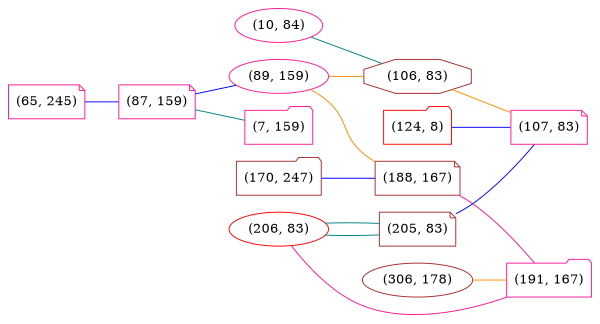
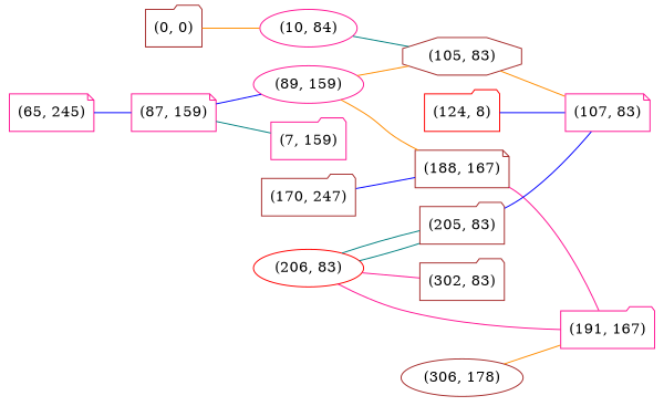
  graph {
    rankdir=LR
    node [color=deeppink shape=folder]
    edge [color=blue weight=1]
    "(65, 245)" [shape=note]
    "(87, 159)" [shape=note]
    "(89, 159)" [shape=ellipse]
    "(7, 159)"
    "(10, 84)" [shape=ellipse]
-   "(105, 83)" [color=brown shape=octagon label="(106, 83)"]
+   "(0, 0)" [color=brown]
+   "(105, 83)" [color=brown shape=octagon]
    "(188, 167)" [color=brown shape=note]
    "(191, 167)"
    "(107, 83)" [shape=note]
    "(206, 83)" [color=red shape=ellipse]
-   "(205, 83)" [color=brown shape=note]
+   "(205, 83)" [color=brown]
+   "(302, 83)" [color=brown]
    n14 [color=brown label="(170, 247)"]
    "(124, 8)" [color=red]
    "(306, 178)" [color=brown shape=ellipse]
    "(65, 245)" -- "(87, 159)"
    "(87, 159)" -- "(89, 159)"
    "(87, 159)" -- "(7, 159)" [color=teal]
    "(89, 159)" -- "(105, 83)" [color=darkorange]
    "(89, 159)" -- "(188, 167)" [color=darkorange]
    "(10, 84)" -- "(105, 83)" [color=teal]
+   "(0, 0)" -- "(10, 84)" [color=darkorange weight=4]
    "(105, 83)" -- "(107, 83)" [color=darkorange]
    "(188, 167)" -- "(191, 167)" [color=deeppink]
    "(206, 83)" -- "(191, 167)" [color=deeppink]
    "(206, 83)" -- "(205, 83)" [color=teal]
    "(206, 83)" -- "(205, 83)" [color=teal]
+   "(206, 83)" -- "(302, 83)" [color=deeppink]
    "(205, 83)" -- "(107, 83)"
    n14 -- "(188, 167)"
    "(124, 8)" -- "(107, 83)"
    "(306, 178)" -- "(191, 167)" [color=darkorange]
  }
